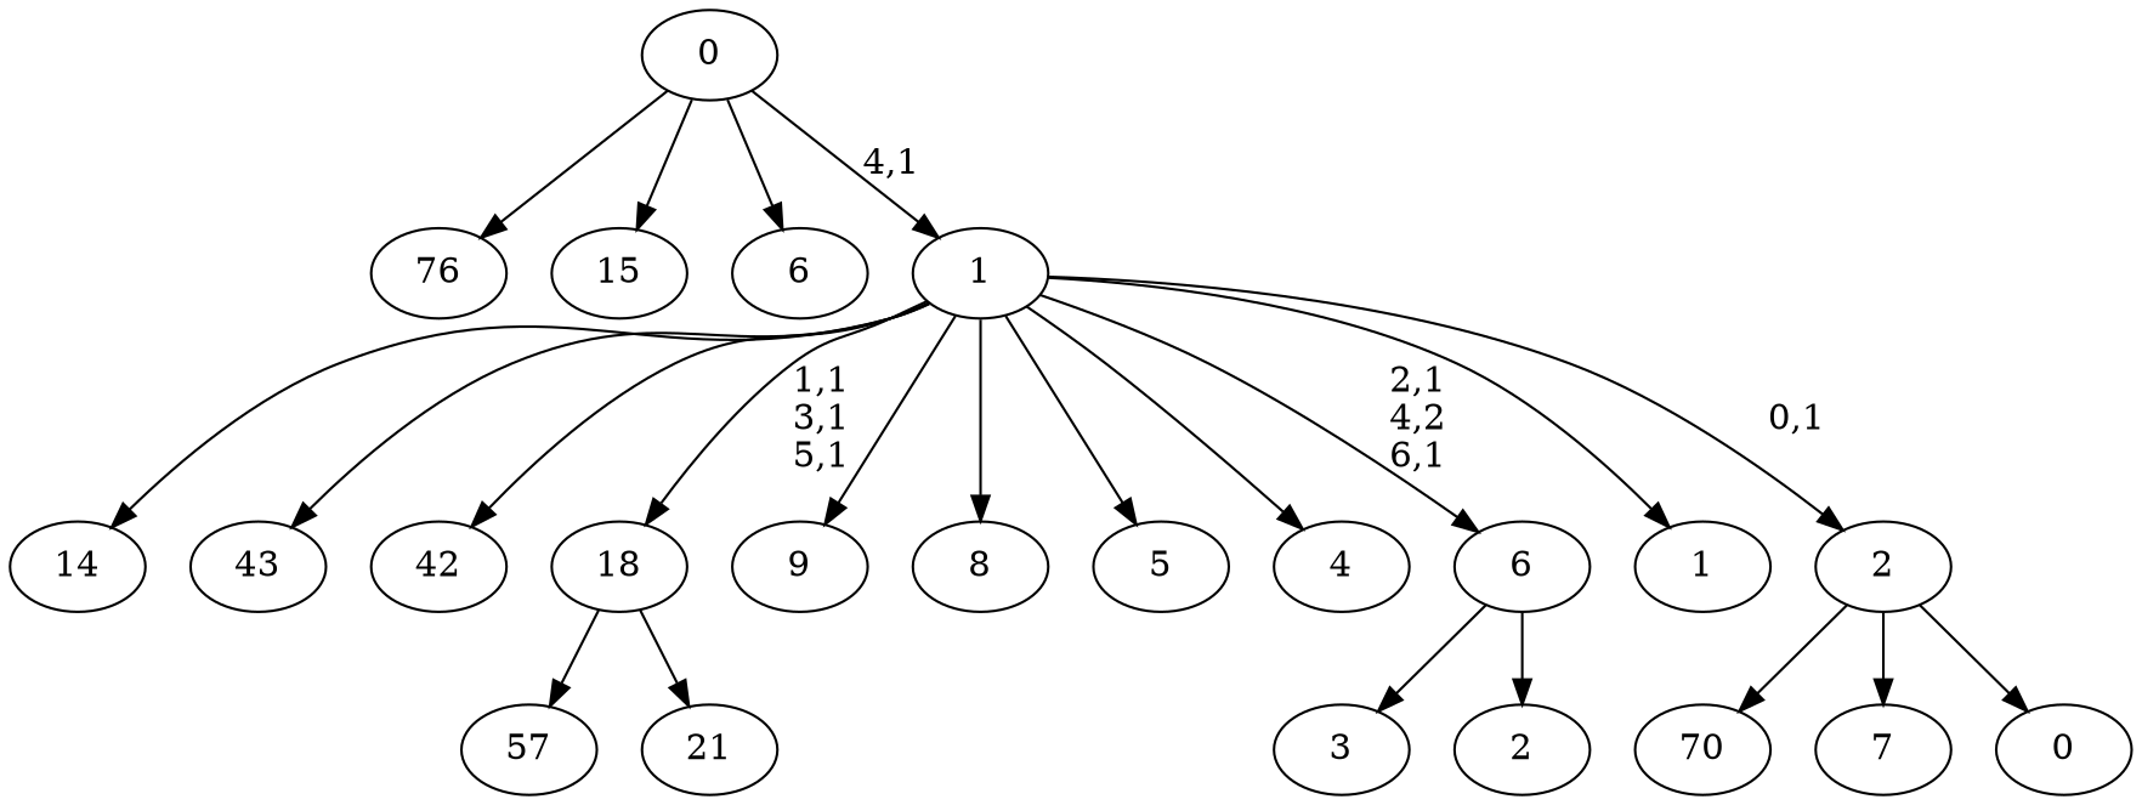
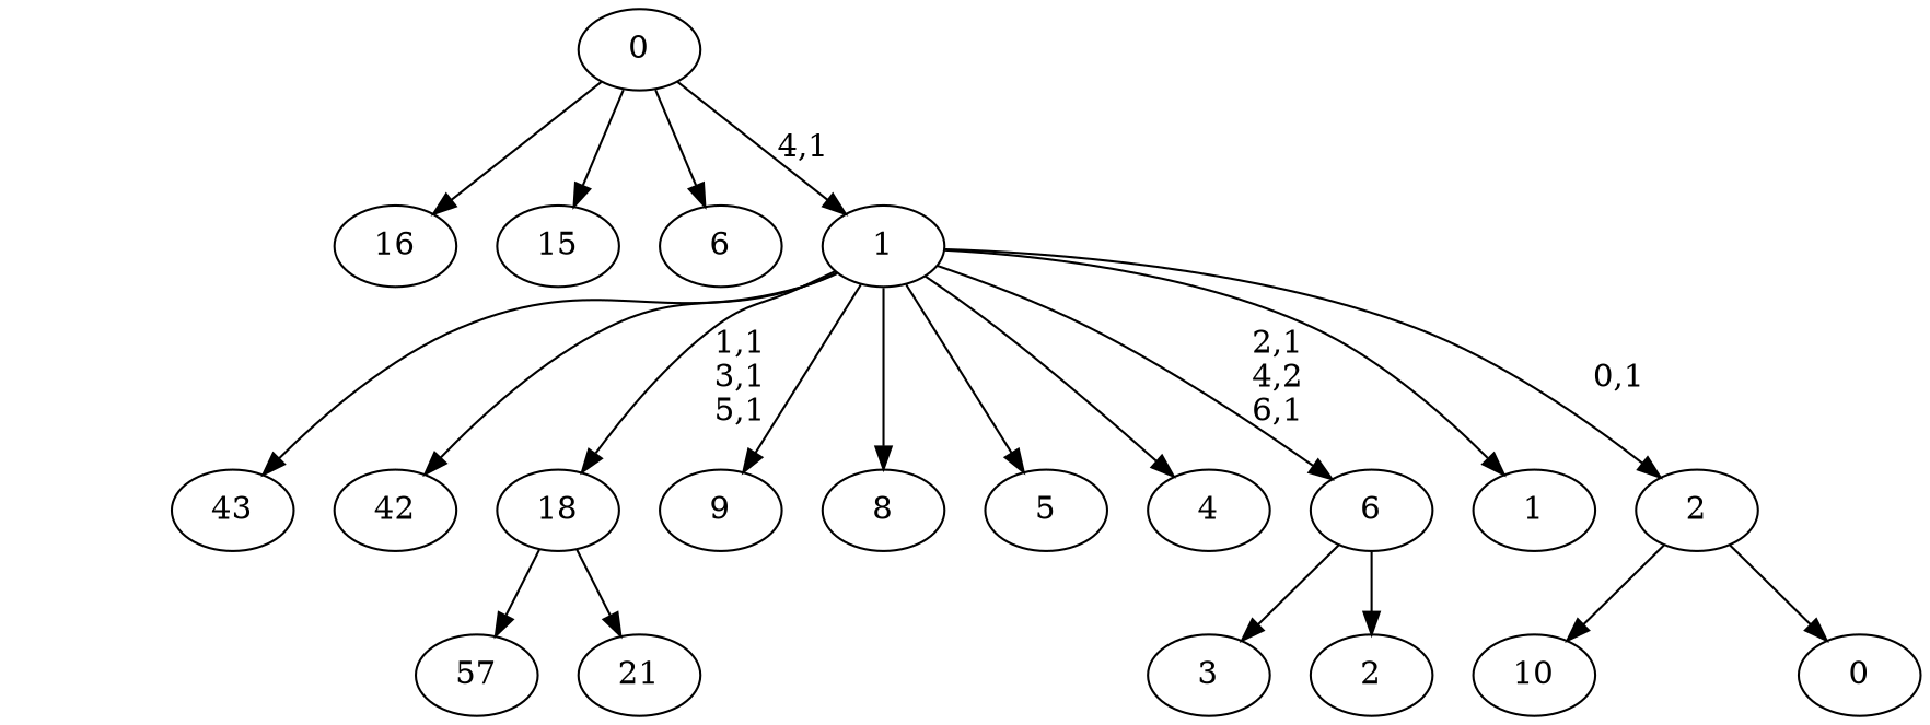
  digraph {
    fontname="DejaVu Serif"
    node [fontname="DejaVu Serif"]
    edge [fontname="DejaVu Serif"]
    n1 [label=57]
-   n2 [label=76]
+   n2 [label=16]
    n3 [label=15]
-   n4 [label=14]
    n5 [label=43]
    n6 [label=42]
    n7 [label=21]
    18
-   n9 [label=70]
+   n9 [label=10]
    n10 [label=9]
    n11 [label=8]
-   n12 [label=7]
    n13 [label=6]
    n14 [label=5]
    n15 [label=4]
    n16 [label=3]
    n17 [label=2]
    6
    n19 [label=1]
    n20 [label=0]
    2
    1
    0
    18 -> n1
    18 -> n7
    6 -> n16
    6 -> n17
    2 -> n9
-   2 -> n12
    2 -> n20
-   1 -> n4
    1 -> n5
    1 -> n6
    1 -> 18 [label="1,1\n3,1\n5,1"]
    1 -> n10
    1 -> n11
    1 -> n14
    1 -> n15
    1 -> 6 [label="2,1\n4,2\n6,1"]
    1 -> n19
    1 -> 2 [label="0,1"]
    0 -> n2
    0 -> n3
    0 -> n13
    0 -> 1 [label="4,1"]
  }
